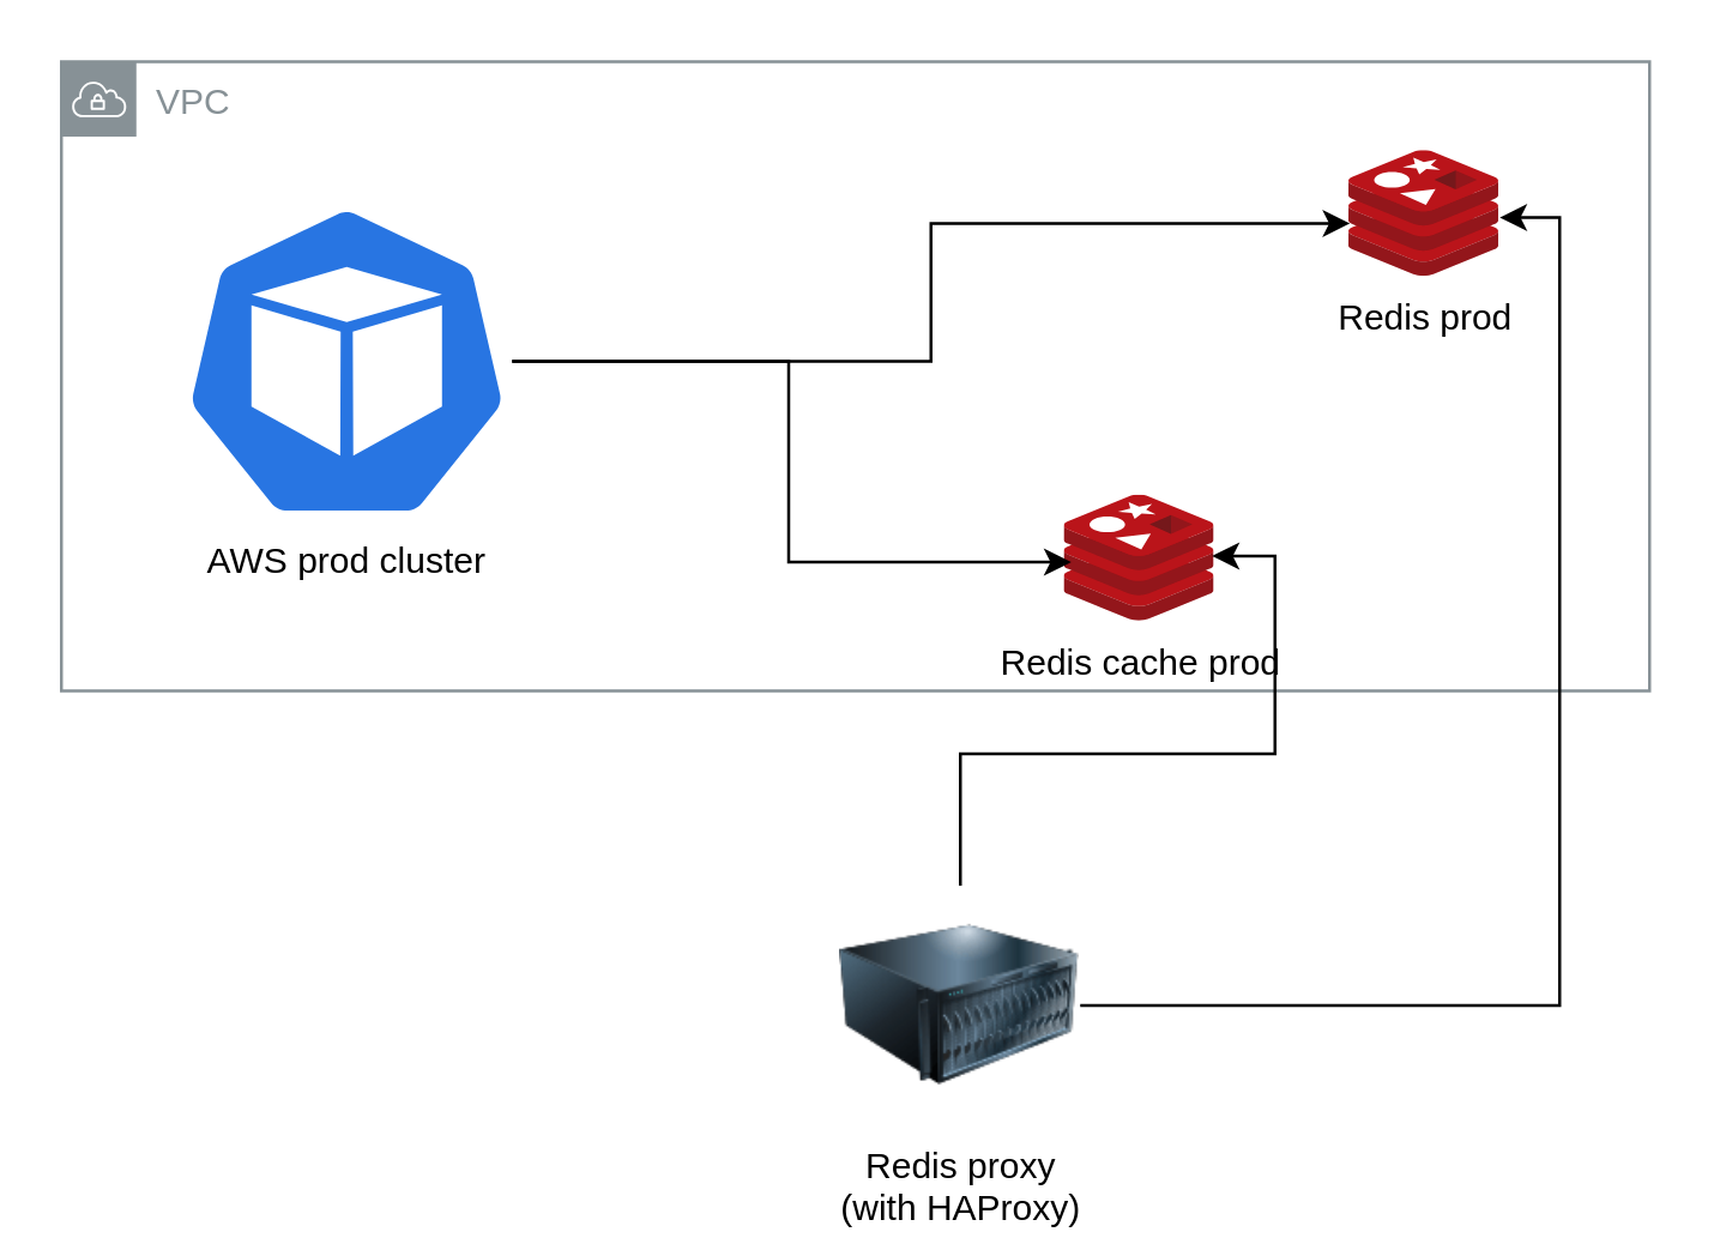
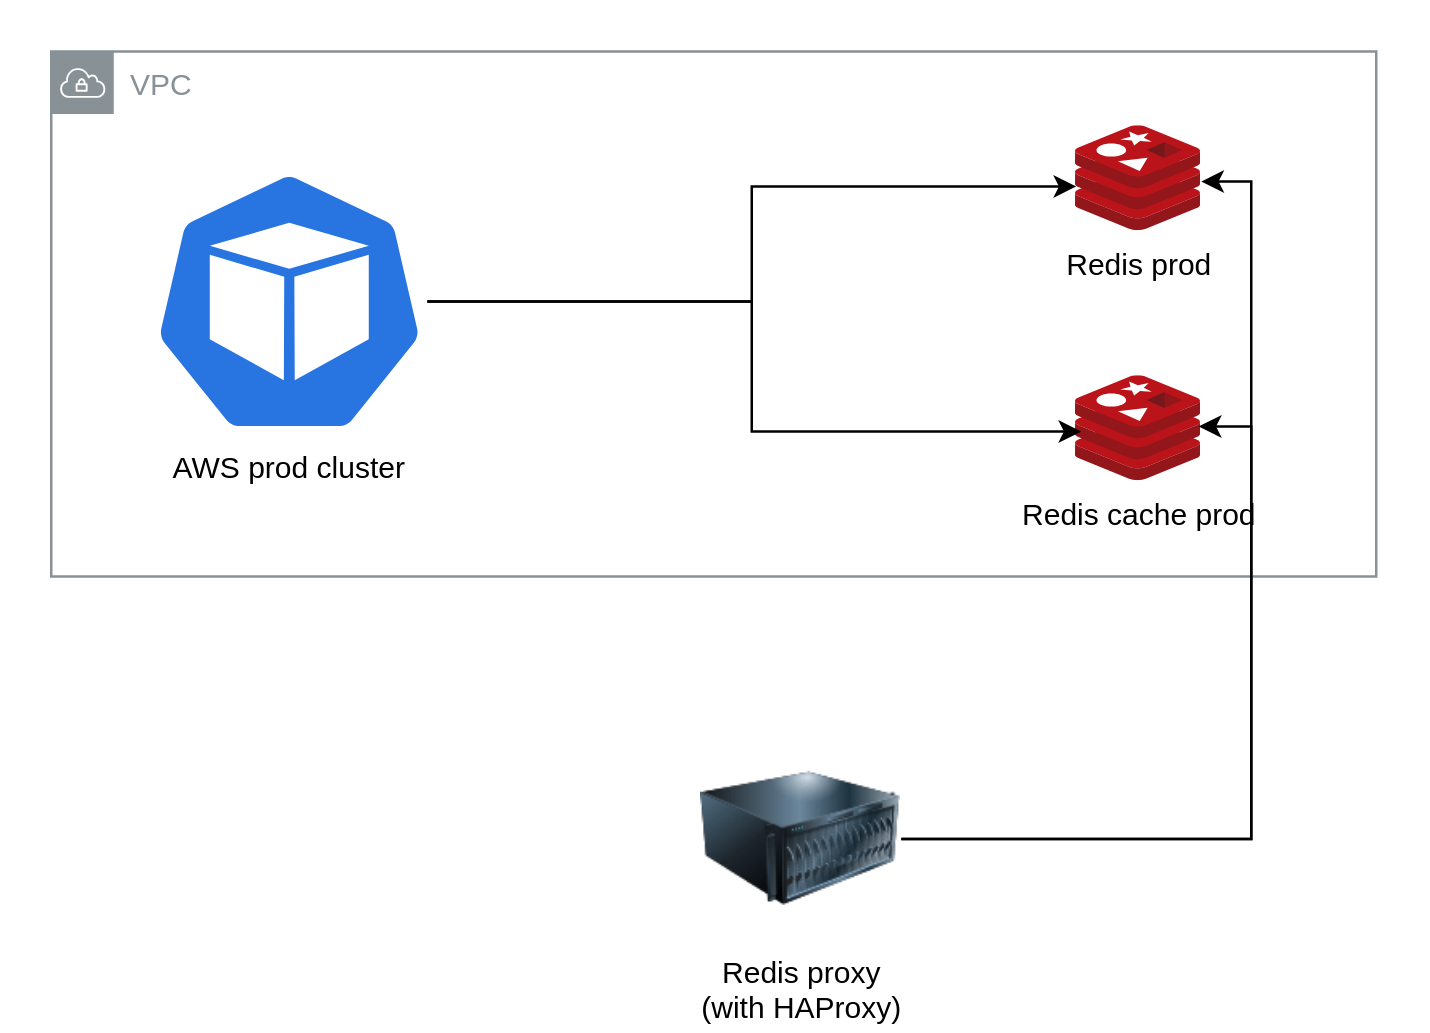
  <mxCell id="0" />
  <mxCell id="1" parent="0" />
  <mxCell id="2" value="VPC" style="sketch=0;outlineConnect=0;gradientColor=none;html=1;whiteSpace=wrap;fontSize=12;fontStyle=0;shape=mxgraph.aws4.group;grIcon=mxgraph.aws4.group_vpc;strokeColor=#879196;fillColor=none;verticalAlign=top;align=left;spacingLeft=30;fontColor=#879196;dashed=0;" vertex="1" parent="1"><mxGeometry x="20" y="20" width="530" height="210" as="geometry" /></mxCell>
- <mxCell id="3" value="Redis prod" style="image;sketch=0;aspect=fixed;html=1;points=[];align=center;fontSize=12;image=img/lib/mscae/Cache_Redis_Product.svg;" vertex="1" parent="1"><mxGeometry x="450" y="50" width="50" height="42" as="geometry" /></mxCell>
- <mxCell id="4" value="Redis cache prod" style="image;sketch=0;aspect=fixed;html=1;points=[];align=center;fontSize=12;image=img/lib/mscae/Cache_Redis_Product.svg;" vertex="1" parent="1"><mxGeometry x="355" y="165" width="50" height="42" as="geometry" /></mxCell>
+ <mxCell id="3" value="Redis prod" style="image;sketch=0;aspect=fixed;html=1;points=[];align=center;fontSize=12;image=img/lib/mscae/Cache_Redis_Product.svg;" vertex="1" parent="1"><mxGeometry x="430" y="50" width="50" height="42" as="geometry" /></mxCell>
+ <mxCell id="4" value="Redis cache prod" style="image;sketch=0;aspect=fixed;html=1;points=[];align=center;fontSize=12;image=img/lib/mscae/Cache_Redis_Product.svg;" vertex="1" parent="1"><mxGeometry x="430" y="150" width="50" height="42" as="geometry" /></mxCell>
  <mxCell id="5" value="AWS prod cluster" style="aspect=fixed;sketch=0;html=1;dashed=0;whitespace=wrap;verticalLabelPosition=bottom;verticalAlign=top;fillColor=#2875E2;strokeColor=#ffffff;points=[[0.005,0.63,0],[0.1,0.2,0],[0.9,0.2,0],[0.5,0,0],[0.995,0.63,0],[0.72,0.99,0],[0.5,1,0],[0.28,0.99,0]];shape=mxgraph.kubernetes.icon2;prIcon=pod" vertex="1" parent="1"><mxGeometry x="60" y="67" width="110.42" height="106" as="geometry" /></mxCell>
  <mxCell id="6" value="Redis proxy&lt;br&gt;(with HAProxy)" style="image;html=1;image=img/lib/clip_art/computers/Server_128x128.png" vertex="1" parent="1"><mxGeometry x="280" y="295" width="80" height="80" as="geometry" /></mxCell>
  <mxCell id="7" style="edgeStyle=orthogonalEdgeStyle;rounded=0;orthogonalLoop=1;jettySize=auto;html=1;entryX=0;entryY=0.571;entryDx=0;entryDy=0;entryPerimeter=0;" edge="1" parent="1" source="5" target="3"><mxGeometry relative="1" as="geometry" /></mxCell>
  <mxCell id="8" style="edgeStyle=orthogonalEdgeStyle;rounded=0;orthogonalLoop=1;jettySize=auto;html=1;entryX=0.04;entryY=0.524;entryDx=0;entryDy=0;entryPerimeter=0;" edge="1" parent="1" source="5" target="4"><mxGeometry relative="1" as="geometry" /></mxCell>
  <mxCell id="9" style="edgeStyle=orthogonalEdgeStyle;rounded=0;orthogonalLoop=1;jettySize=auto;html=1;entryX=1;entryY=0.524;entryDx=0;entryDy=0;entryPerimeter=0;" edge="1" parent="1" source="6" target="3"><mxGeometry relative="1" as="geometry" /></mxCell>
  <mxCell id="10" style="edgeStyle=orthogonalEdgeStyle;rounded=0;orthogonalLoop=1;jettySize=auto;html=1;entryX=0.98;entryY=0.476;entryDx=0;entryDy=0;entryPerimeter=0;" edge="1" parent="1" source="6" target="4"><mxGeometry relative="1" as="geometry" /></mxCell>
